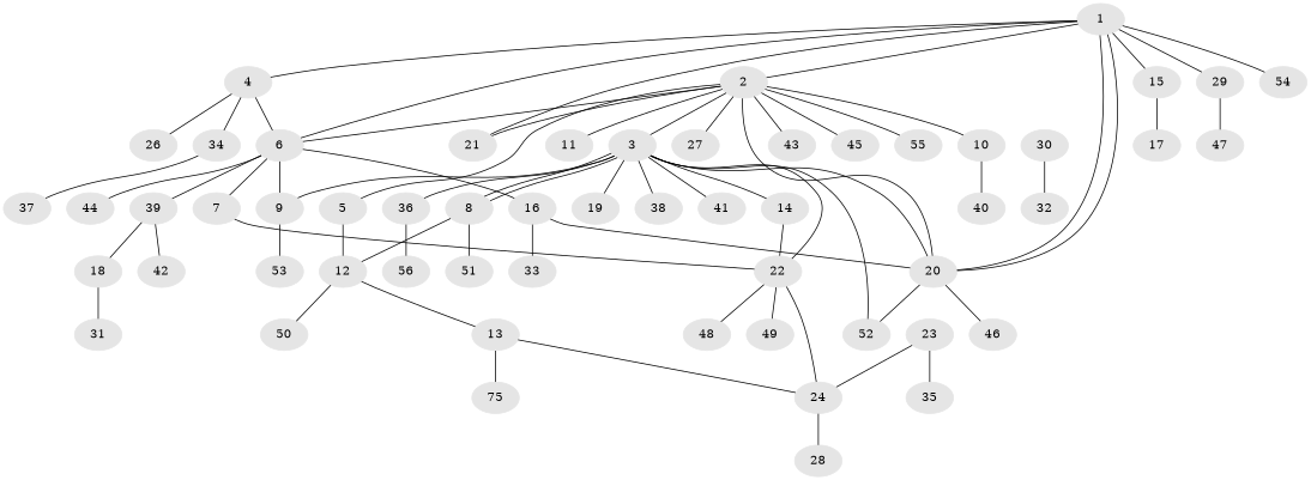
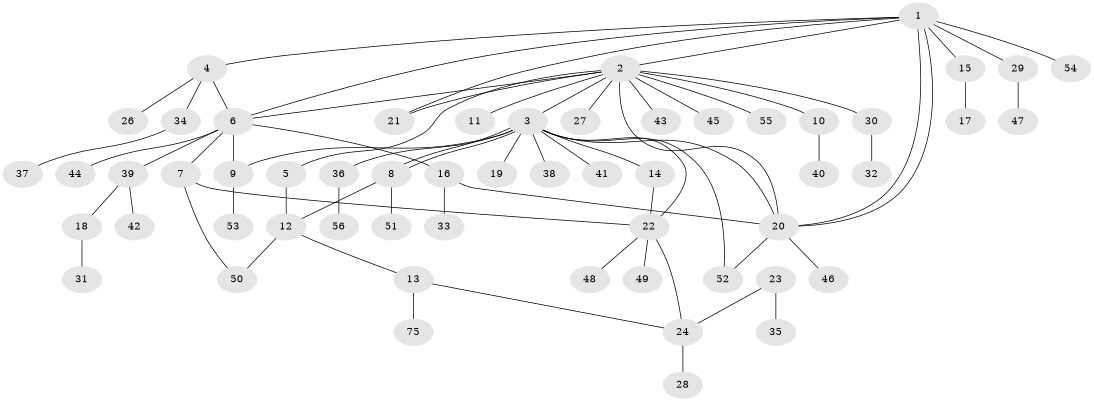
  graph {
    node [color=gray90 style=filled]
    1
    2
    4
    6
    15
    20
    21
    29
    54
    3
    5
    10
    11
    27
    30
    43
    45
    55
    26
    34
    9
    7
    16
    39
    44
    17
    52
    46
    47
    8
    14
    19
    22
    36
    38
    41
    12
    40
    32
    51
    53
    24
    48
    49
    56
    37
    50
    13
    33
    18
    42
    31
    n53 [label=75]
    28
    23
    35
    1 -- 2
    1 -- 4
    1 -- 6
    1 -- 15
    1 -- 20
    1 -- 20
    1 -- 21
    1 -- 29
    1 -- 54
    2 -- 6
    2 -- 20
    2 -- 21
    2 -- 3
    2 -- 5
    2 -- 10
    2 -- 11
    2 -- 27
+   2 -- 30
    2 -- 43
    2 -- 45
    2 -- 55
    4 -- 6
    4 -- 26
    4 -- 34
    6 -- 9
    6 -- 7
    6 -- 16
    6 -- 39
    6 -- 44
    15 -- 17
    20 -- 52
    20 -- 46
    29 -- 47
    3 -- 20
    3 -- 9
    3 -- 52
    3 -- 8
    3 -- 8
    3 -- 14
    3 -- 19
    3 -- 22
    3 -- 36
    3 -- 38
    3 -- 41
    5 -- 12
    10 -- 40
    30 -- 32
    34 -- 37
    9 -- 53
    7 -- 22
+   7 -- 50
    16 -- 20
    16 -- 33
    39 -- 18
    39 -- 42
    8 -- 12
    8 -- 51
    14 -- 22
    22 -- 24
    22 -- 48
    22 -- 49
    36 -- 56
    12 -- 50
    12 -- 13
    24 -- 28
    13 -- 24
    13 -- n53
    18 -- 31
    23 -- 24
    23 -- 35
  }
